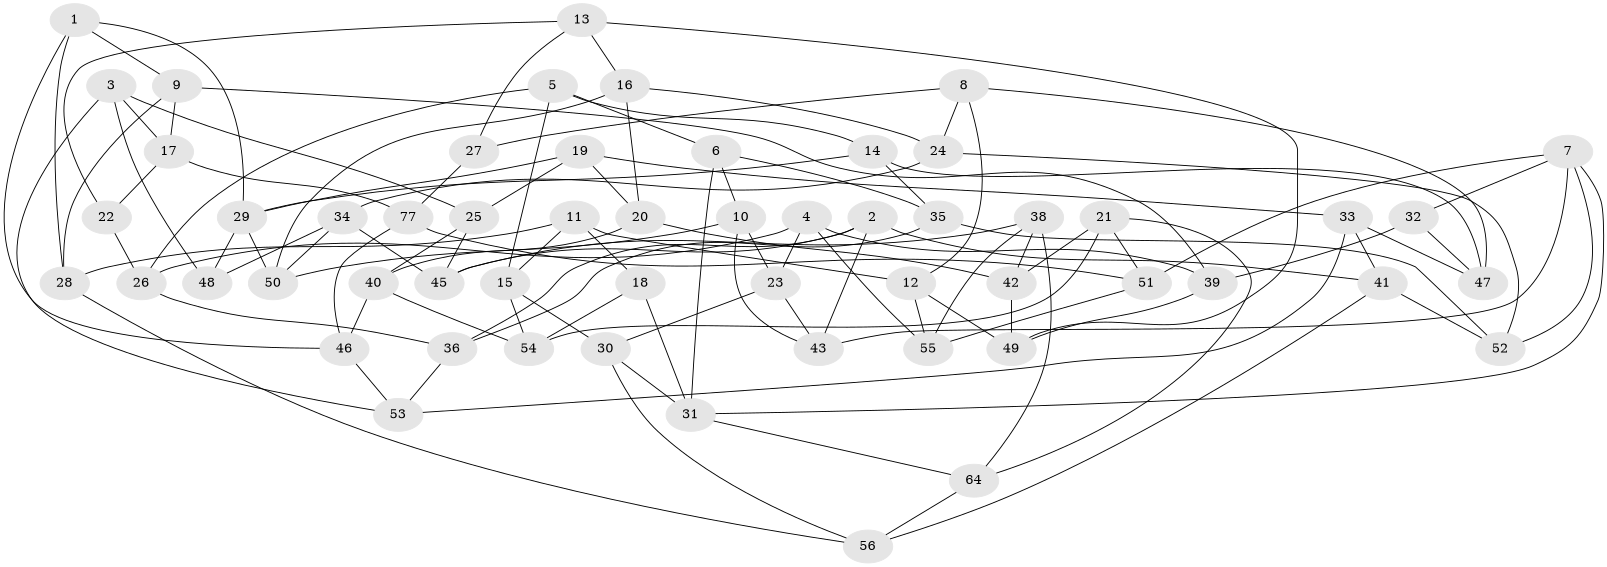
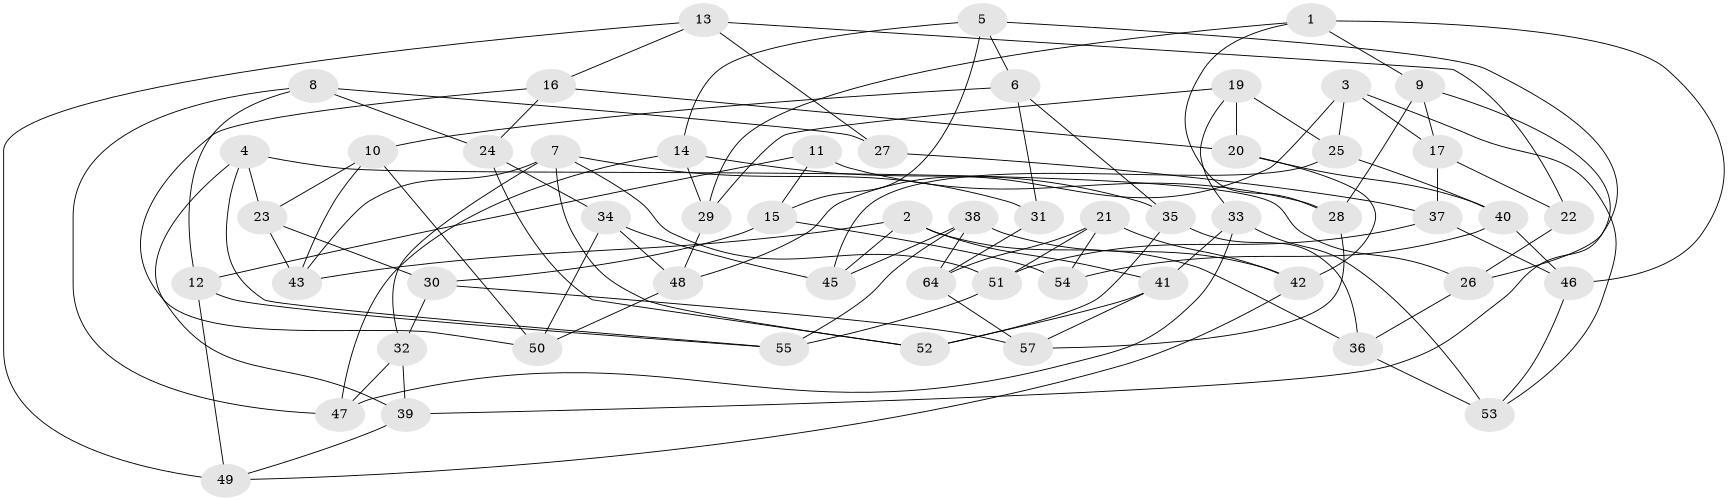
  graph {
    node [color=gray90 style=filled]
    1
    9
    28
    29
    46
    17
    39
-   56
+   56 [label=57]
    48
    53
    2
    36
    41
    43
    45
    52
    3
    25
    22
-   37 [label=77]
+   37
    40
    50
    4
    23
    26
    55
    30
    49
    5
    6
    14
    15
    10
    31
    35
    47
    54
    n38 [label=64]
    7
    32
    51
    8
    12
    24
    27
    34
    11
-   18
    13
    16
    20
    42
    19
    33
    21
    38
    1 -- 9
    1 -- 28
    1 -- 29
    1 -- 46
    9 -- 28
    9 -- 17
    9 -- 39
    28 -- 56
    29 -- 48
    46 -- 53
    17 -- 22
    17 -- 37
    39 -- 49
-   29 -- 50
+   48 -- 50
    2 -- 36
    2 -- 41
    2 -- 43
    2 -- 45
    36 -- 53
    41 -- 56
    41 -- 52
    3 -- 17
    3 -- 48
    3 -- 53
    3 -- 25
    25 -- 45
    25 -- 40
    22 -- 26
    37 -- 46
    37 -- 51
    40 -- 46
    40 -- 54
    4 -- 39
    4 -- 23
    4 -- 26
    4 -- 55
    23 -- 43
    23 -- 30
    26 -- 36
    30 -- 56
-   30 -- 31
+   30 -- 32
    5 -- 26
    5 -- 6
    5 -- 14
    5 -- 15
    6 -- 10
    6 -- 31
    6 -- 35
    14 -- 29
    14 -- 35
    14 -- 47
    15 -- 30
    15 -- 54
    10 -- 43
    10 -- 50
    10 -- 23
    31 -- n38
    35 -- 36
    35 -- 52
    n38 -- 56
    7 -- 43
    7 -- 52
    7 -- 31
    7 -- 32
    7 -- 51
    32 -- 39
    32 -- 47
    51 -- 55
    8 -- 47
    8 -- 12
    8 -- 24
    8 -- 27
    12 -- 55
    12 -- 49
    24 -- 52
    24 -- 34
    27 -- 37
    34 -- 48
    34 -- 45
    34 -- 50
    11 -- 28
    11 -- 15
    11 -- 12
-   11 -- 18
-   18 -- 31
-   18 -- 54
    13 -- 22
    13 -- 49
    13 -- 27
    13 -- 16
    16 -- 50
    16 -- 24
    16 -- 20
    20 -- 40
    20 -- 42
    42 -- 49
    19 -- 29
    19 -- 25
    19 -- 20
    19 -- 33
    33 -- 53
    33 -- 41
    33 -- 47
    21 -- 54
    21 -- n38
    21 -- 51
    21 -- 42
    38 -- 45
    38 -- 55
    38 -- n38
    38 -- 42
  }
